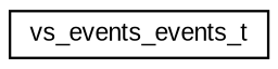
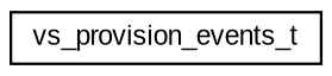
  digraph {
    rankdir=LR
    fontname="Liberation Sans"
-   n1 [color=black fillcolor=white fontname="Liberation Sans" fontsize=10 height=0.2 label=vs_events_events_t shape=record style=filled width=0.4]
+   n1 [color=black fillcolor=white fontname="Liberation Sans" fontsize=10 height=0.2 label=vs_provision_events_t shape=record style=filled width=0.4]
  }
